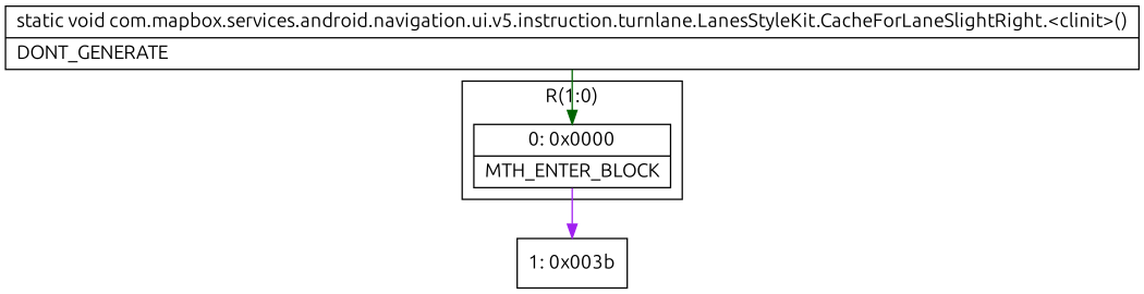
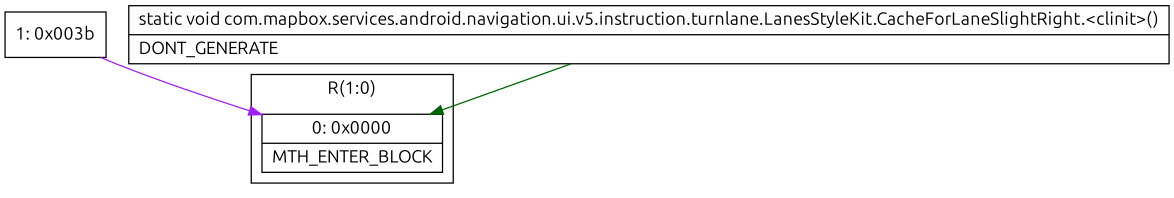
  digraph {
    fontname=Ubuntu
    node [color=black shape=record fontname=Ubuntu]
    edge [fontname=Ubuntu]
    n1 [label="{0\:\ 0x0000|MTH_ENTER_BLOCK\l}"]
    n2 [label="{1\:\ 0x003b}"]
    n3 [label="{static void com.mapbox.services.android.navigation.ui.v5.instruction.turnlane.LanesStyleKit.CacheForLaneSlightRight.\<clinit\>()  | DONT_GENERATE\l}"]
    subgraph cluster_1 {
      label="R(1:0)"
      n1
    }
-   n1 -> n2 [color=purple]
+   n2 -> n1 [color=purple]
    n3 -> n1 [color=darkgreen]
  }
